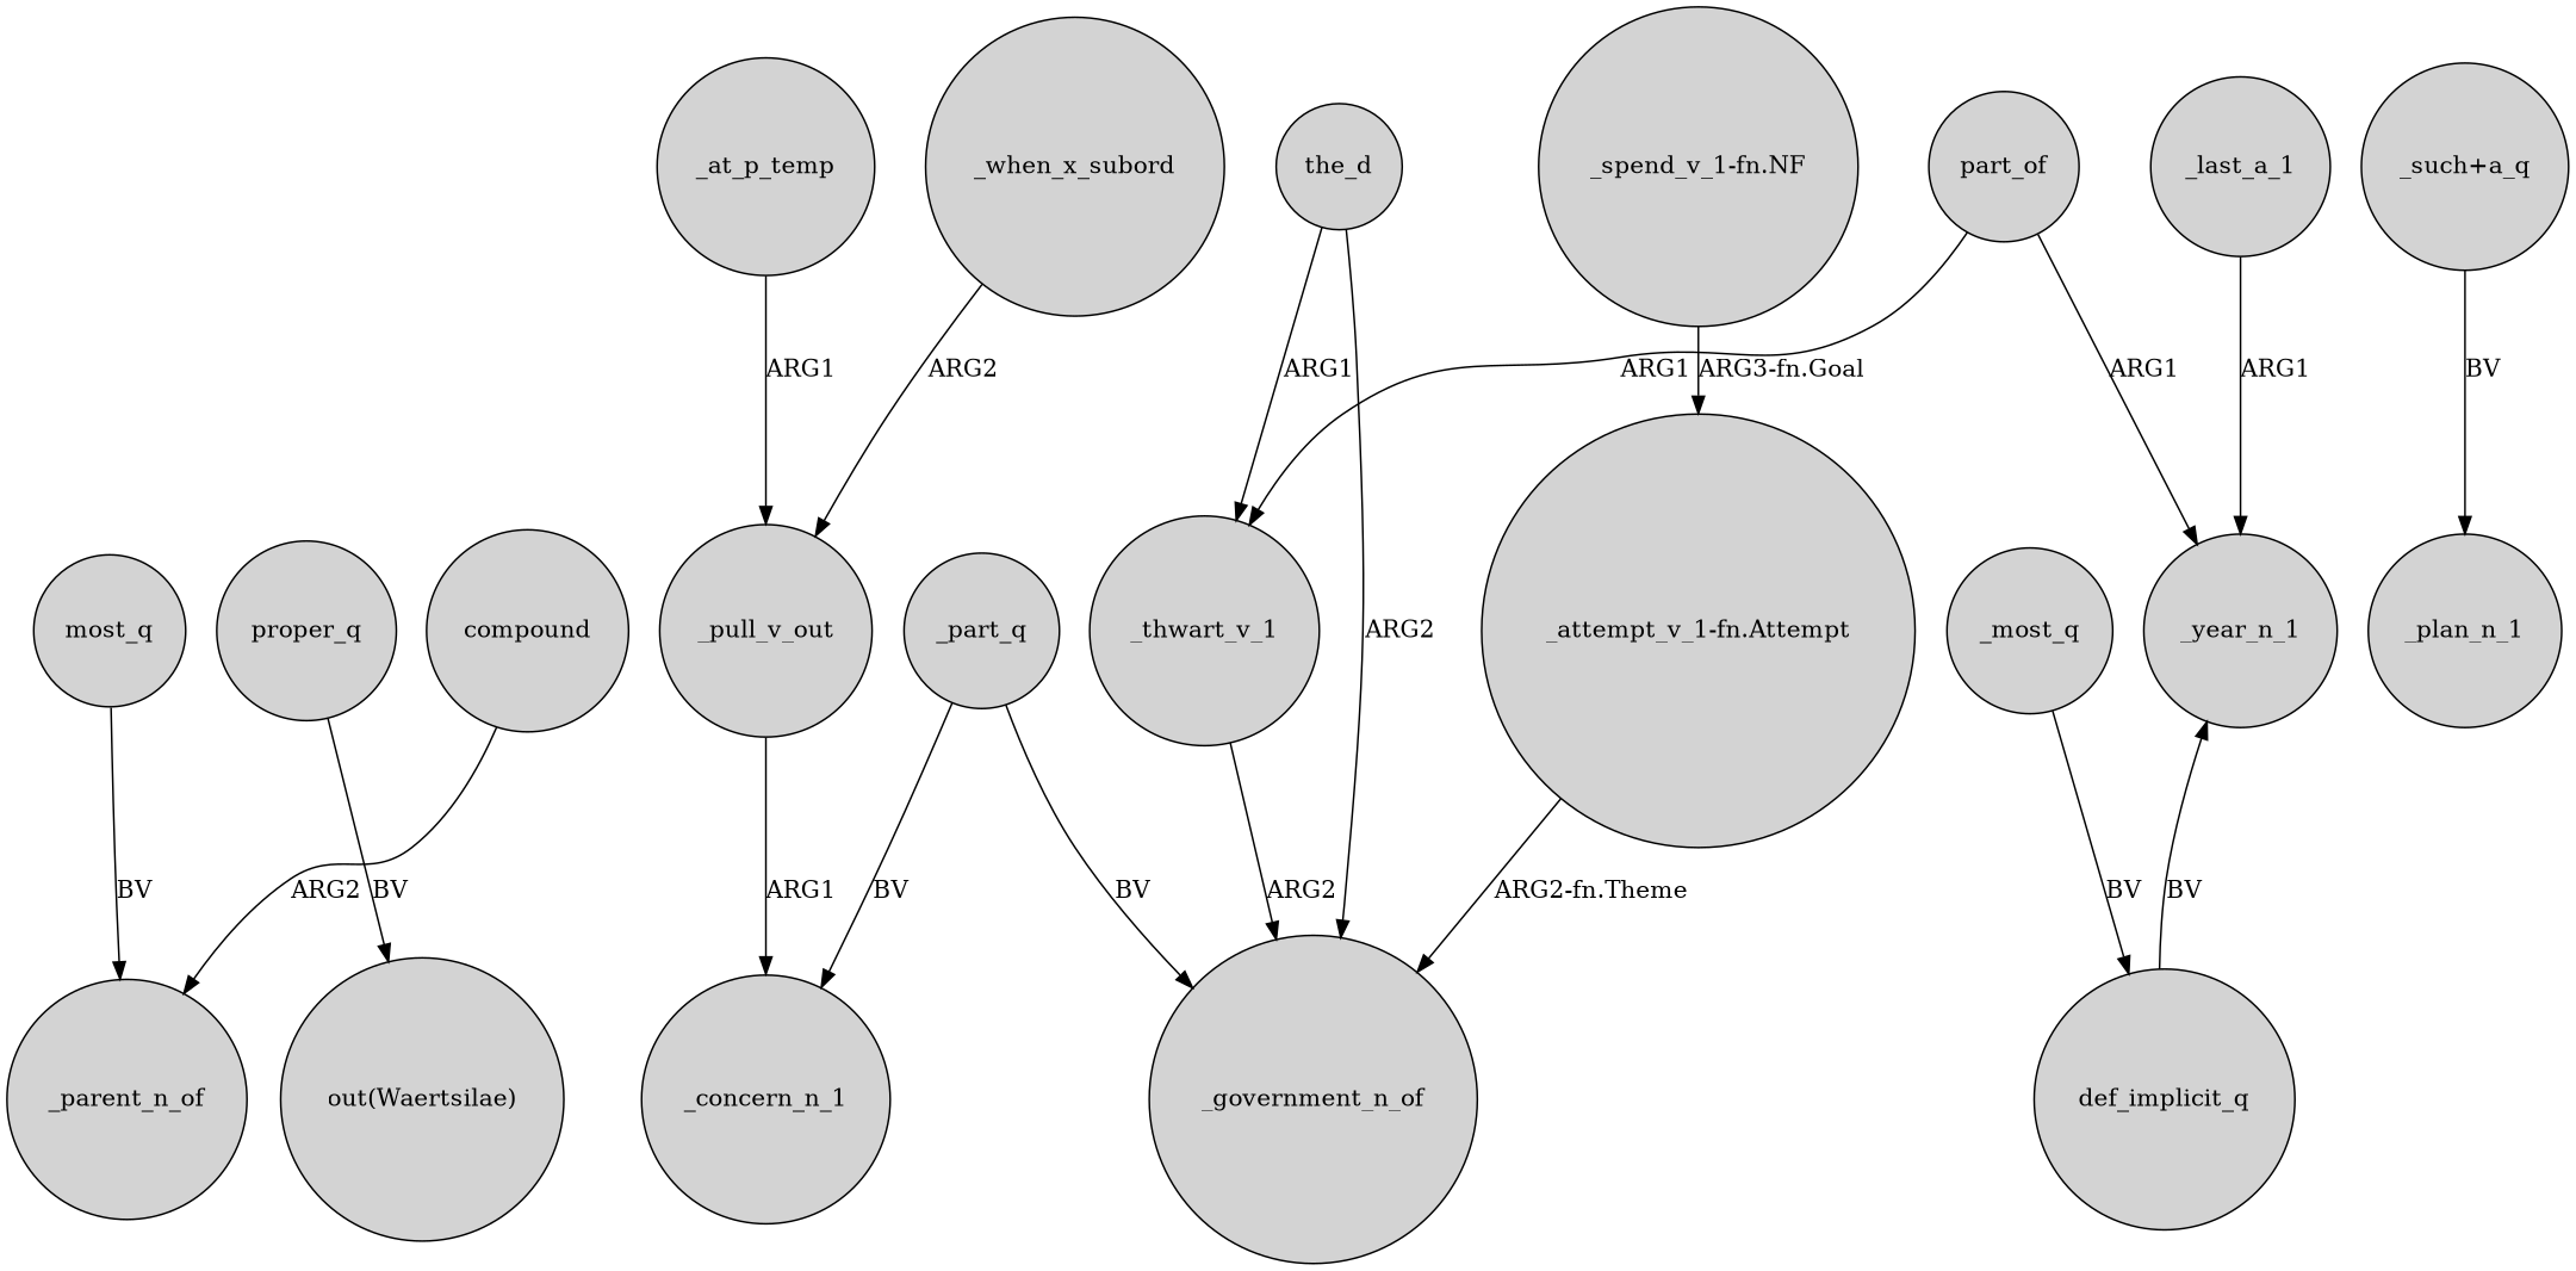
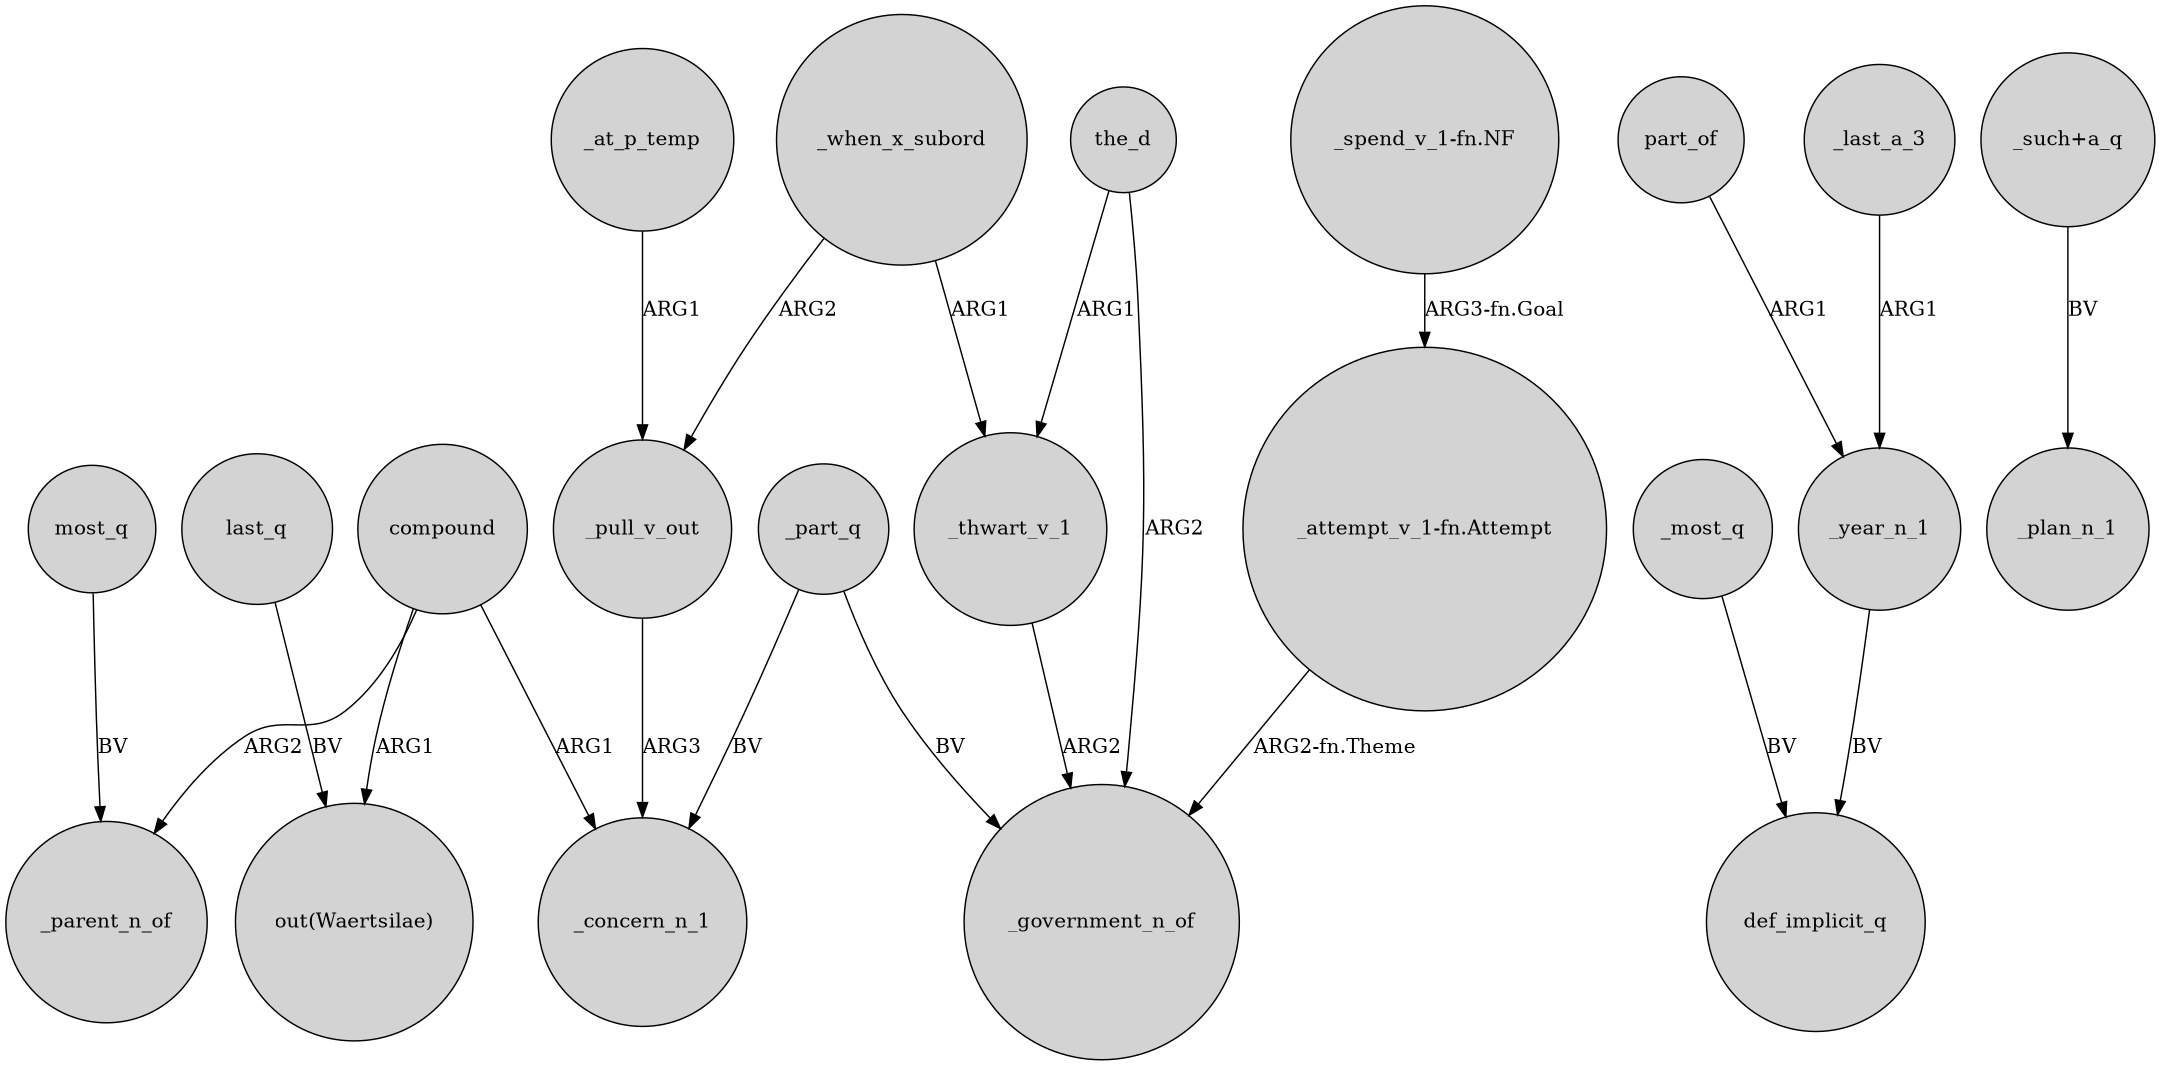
  digraph {
    node [shape=circle style=filled]
    n1 [label=most_q]
    _parent_n_of
    def_implicit_q
    _year_n_1
    "_such+a_q"
    _plan_n_1
    _thwart_v_1
    _government_n_of
    "_spend_v_1-fn.NF"
    "_attempt_v_1-fn.Attempt"
    part_of
-   _last_a_1
+   _last_a_1 [label=_last_a_3]
    n13 [label=_part_q]
    _concern_n_1
    n15 [label=the_d]
    _at_p_temp
    _pull_v_out
    compound
    n19 [label="out(Waertsilae)"]
-   proper_q
+   proper_q [label=last_q]
    _when_x_subord
    _most_q
    n1 -> _parent_n_of [label=BV]
-   def_implicit_q -> _year_n_1 [label=BV]
+   _year_n_1 -> def_implicit_q [label=BV]
    "_such+a_q" -> _plan_n_1 [label=BV]
    _thwart_v_1 -> _government_n_of [label=ARG2]
    "_spend_v_1-fn.NF" -> "_attempt_v_1-fn.Attempt" [label="ARG3-fn.Goal"]
    "_attempt_v_1-fn.Attempt" -> _government_n_of [label="ARG2-fn.Theme"]
    part_of -> _year_n_1 [label=ARG1]
    _last_a_1 -> _year_n_1 [label=ARG1]
    n13 -> _government_n_of [label=BV]
    n13 -> _concern_n_1 [label=BV]
    n15 -> _thwart_v_1 [label=ARG1]
    n15 -> _government_n_of [label=ARG2]
    _at_p_temp -> _pull_v_out [label=ARG1]
-   _pull_v_out -> _concern_n_1 [label=ARG1]
+   _pull_v_out -> _concern_n_1 [label=ARG3]
    compound -> _parent_n_of [label=ARG2]
+   compound -> _concern_n_1 [label=ARG1]
+   compound -> n19 [label=ARG1]
    proper_q -> n19 [label=BV]
-   part_of -> _thwart_v_1 [label=ARG1]
+   _when_x_subord -> _thwart_v_1 [label=ARG1]
    _when_x_subord -> _pull_v_out [label=ARG2]
    _most_q -> def_implicit_q [label=BV]
  }
